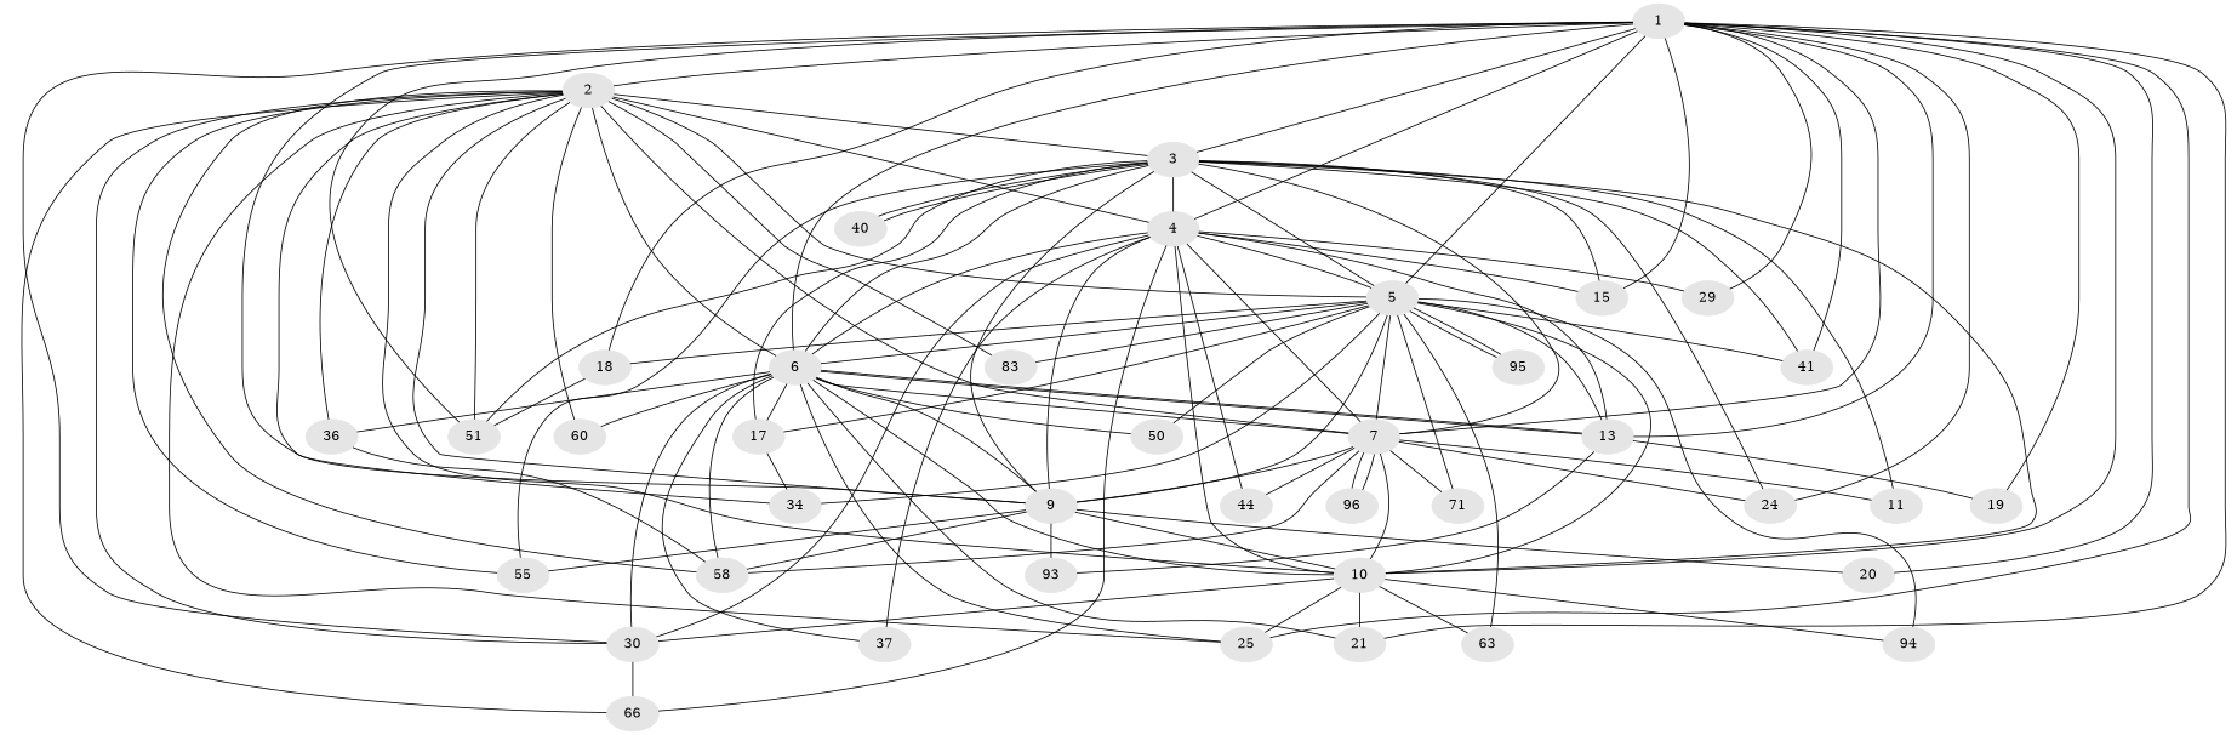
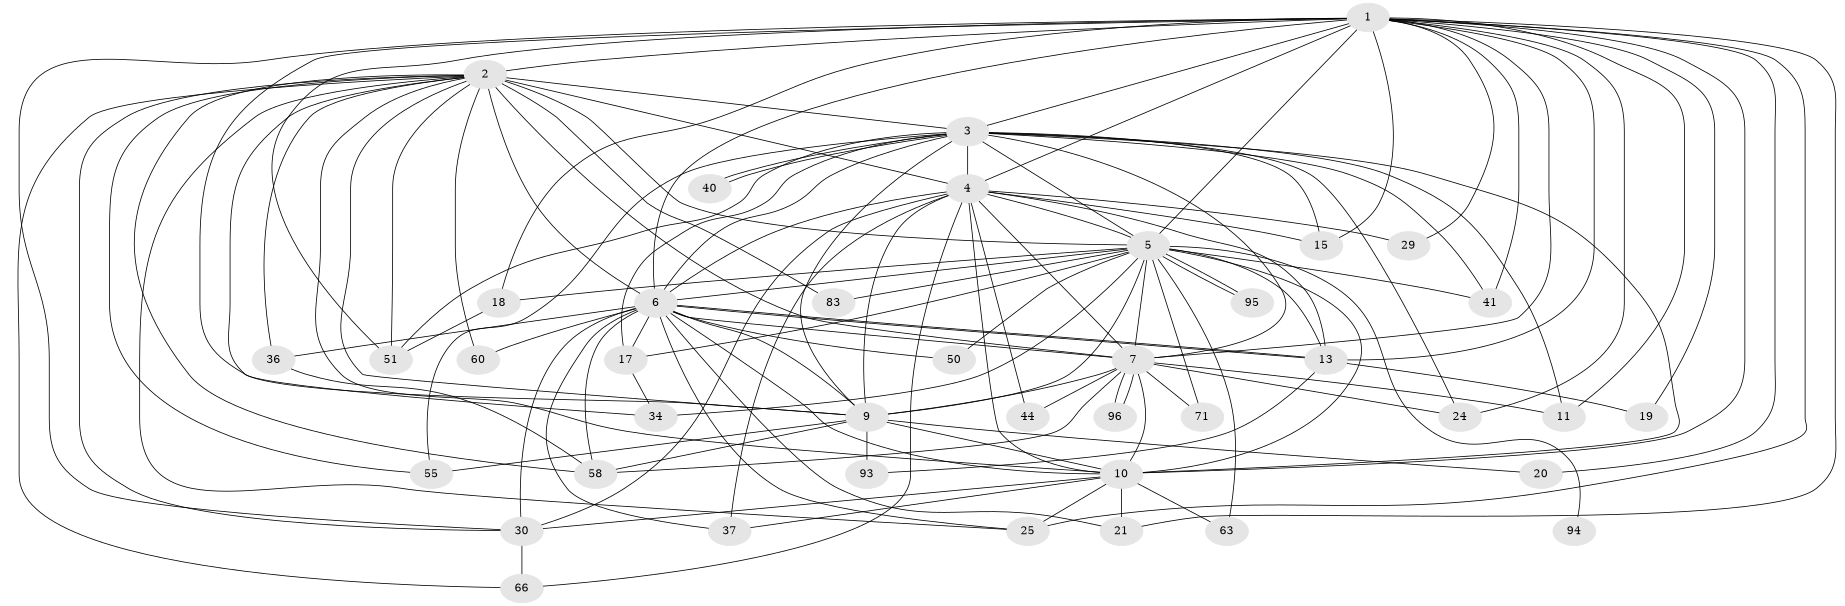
  graph {
    node [color=gray90 style=filled]
    1
    2
    3 [super="+64+35+28+22+70+82+16"]
    4 [super="+21+26+102+73+79+33"]
    5 [super="+53+56+31"]
    6 [super="+12"]
    7 [super="+8+89"]
    9
    10 [super="+54+58"]
    11
    13 [super="+14"]
    15
    18
    19
    20
    n16 [label=21 super="+81"]
    24 [super="+90"]
    25 [super="+47"]
    29
    30 [super="+43+39"]
    41 [super="+86"]
    51 [super="+88+99"]
    34 [super="+85"]
    36
    n25 [label=58 super="+77+75+97"]
    55
    60
    66 [super="+100"]
    83
    17 [super="+65"]
    40
    44 [super="+87"]
    37
    50
    63
    71
    94
    95
    96
    93
    1 -- 2
    1 -- 3 [weight=2]
    1 -- 4 [weight=3]
    1 -- 5 [weight=2]
    1 -- 6 [weight=2]
    1 -- 7 [weight=2]
    1 -- 9
    1 -- 10
+   1 -- 11
    1 -- 13
    1 -- 15
    1 -- 18
    1 -- 19
    1 -- 20
    1 -- n16
    1 -- 24
    1 -- 25
    1 -- 29
    1 -- 30
    1 -- 41
    1 -- 51
    2 -- 3 [weight=3]
    2 -- 4 [weight=2]
    2 -- 5
    2 -- 6
    2 -- 7 [weight=3]
    2 -- 9
    2 -- 10
    2 -- 25
    2 -- 30
    2 -- 51
    2 -- 34
    2 -- 36
    2 -- n25
    2 -- 55
    2 -- 60
    2 -- 66
    2 -- 83
    3 -- 4 [weight=2]
    3 -- 5 [weight=3]
    3 -- 6 [weight=3]
    3 -- 7 [weight=3]
    3 -- 9
    3 -- 10
    3 -- 11
    3 -- 15
    3 -- 24
    3 -- 41
    3 -- 51
    3 -- 55
    3 -- 17
    3 -- 40
    3 -- 40
    4 -- 5 [weight=3]
    4 -- 6 [weight=2]
    4 -- 7 [weight=3]
    4 -- 9 [weight=3]
    4 -- 10 [weight=2]
    4 -- 13
    4 -- 15
    4 -- 29
    4 -- 30 [weight=2]
    4 -- 66
    4 -- 44
    4 -- 37
    5 -- 6 [weight=6]
    5 -- 7 [weight=3]
    5 -- 9
    5 -- 10 [weight=2]
    5 -- 13
    5 -- 18
    5 -- 41
    5 -- 34
    5 -- 83
    5 -- 17
    5 -- 50
    5 -- 63
    5 -- 71
    5 -- 94
    5 -- 95
    5 -- 95
    6 -- 7 [weight=2]
    6 -- 9 [weight=2]
    6 -- 10 [weight=2]
    6 -- 13
    6 -- 13
    6 -- n16
    6 -- 25
    6 -- 30 [weight=4]
    6 -- 36
    6 -- n25 [weight=2]
    6 -- 60
    6 -- 17
    6 -- 37
    6 -- 50
    7 -- 9 [weight=2]
    7 -- 10 [weight=3]
    7 -- 11
    7 -- 24
    7 -- n25
    7 -- 44
    7 -- 71
    7 -- 96
    7 -- 96
    9 -- 10
    9 -- 20
    9 -- n25
    9 -- 55
    9 -- 93
    10 -- n16
    10 -- 25
    10 -- 30
    10 -- 63
-   10 -- 94
+   10 -- 37
    13 -- 19
    13 -- 93
    18 -- 51
    30 -- 66
    36 -- n25
    17 -- 34
  }
